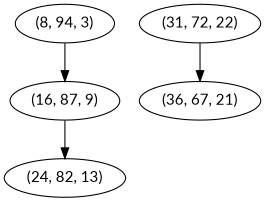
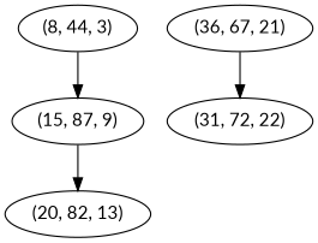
  digraph {
    fontname=Lato
    node [fontname=Lato]
    edge [fontname=Lato]
-   "(8, 94, 3)"
-   "(15, 87, 9)" [label="(16, 87, 9)"]
-   "(20, 82, 13)" [label="(24, 82, 13)"]
+   "(8, 94, 3)" [label="(8, 44, 3)"]
+   "(15, 87, 9)"
+   "(20, 82, 13)"
    n4 [label="(36, 67, 21)"]
    "(31, 72, 22)"
    "(8, 94, 3)" -> "(15, 87, 9)"
    "(15, 87, 9)" -> "(20, 82, 13)"
-   "(31, 72, 22)" -> n4
+   n4 -> "(31, 72, 22)"
  }
